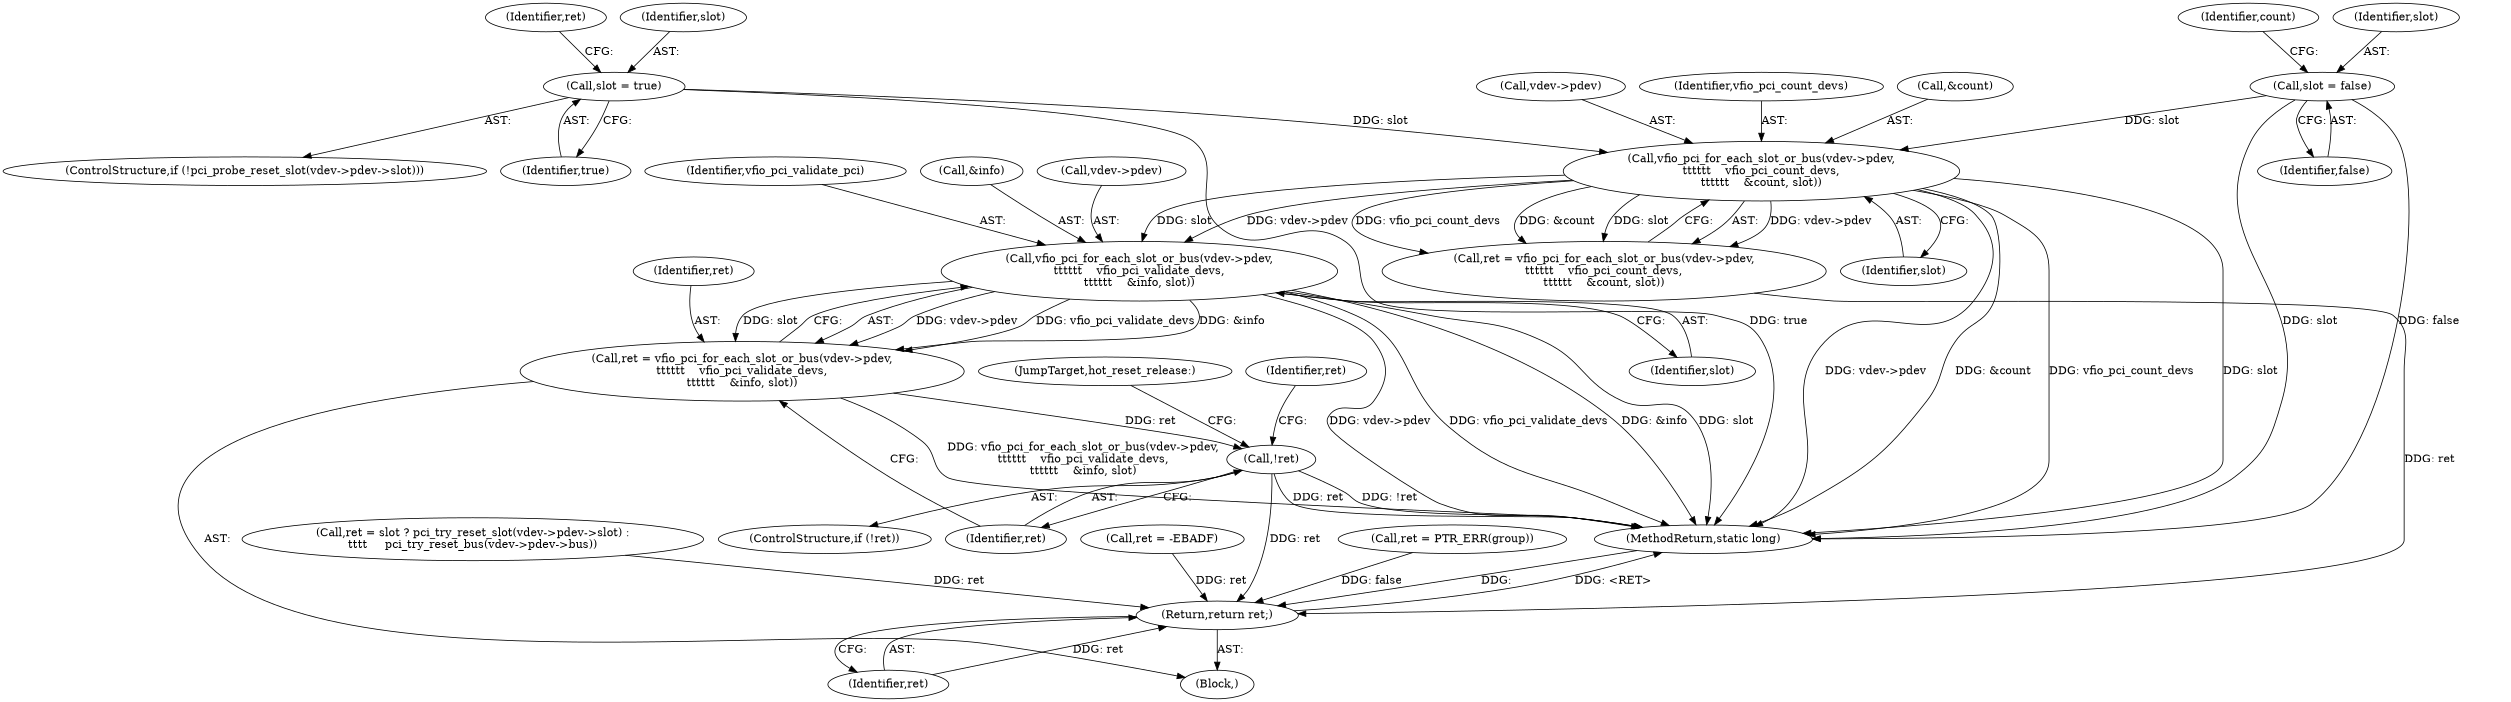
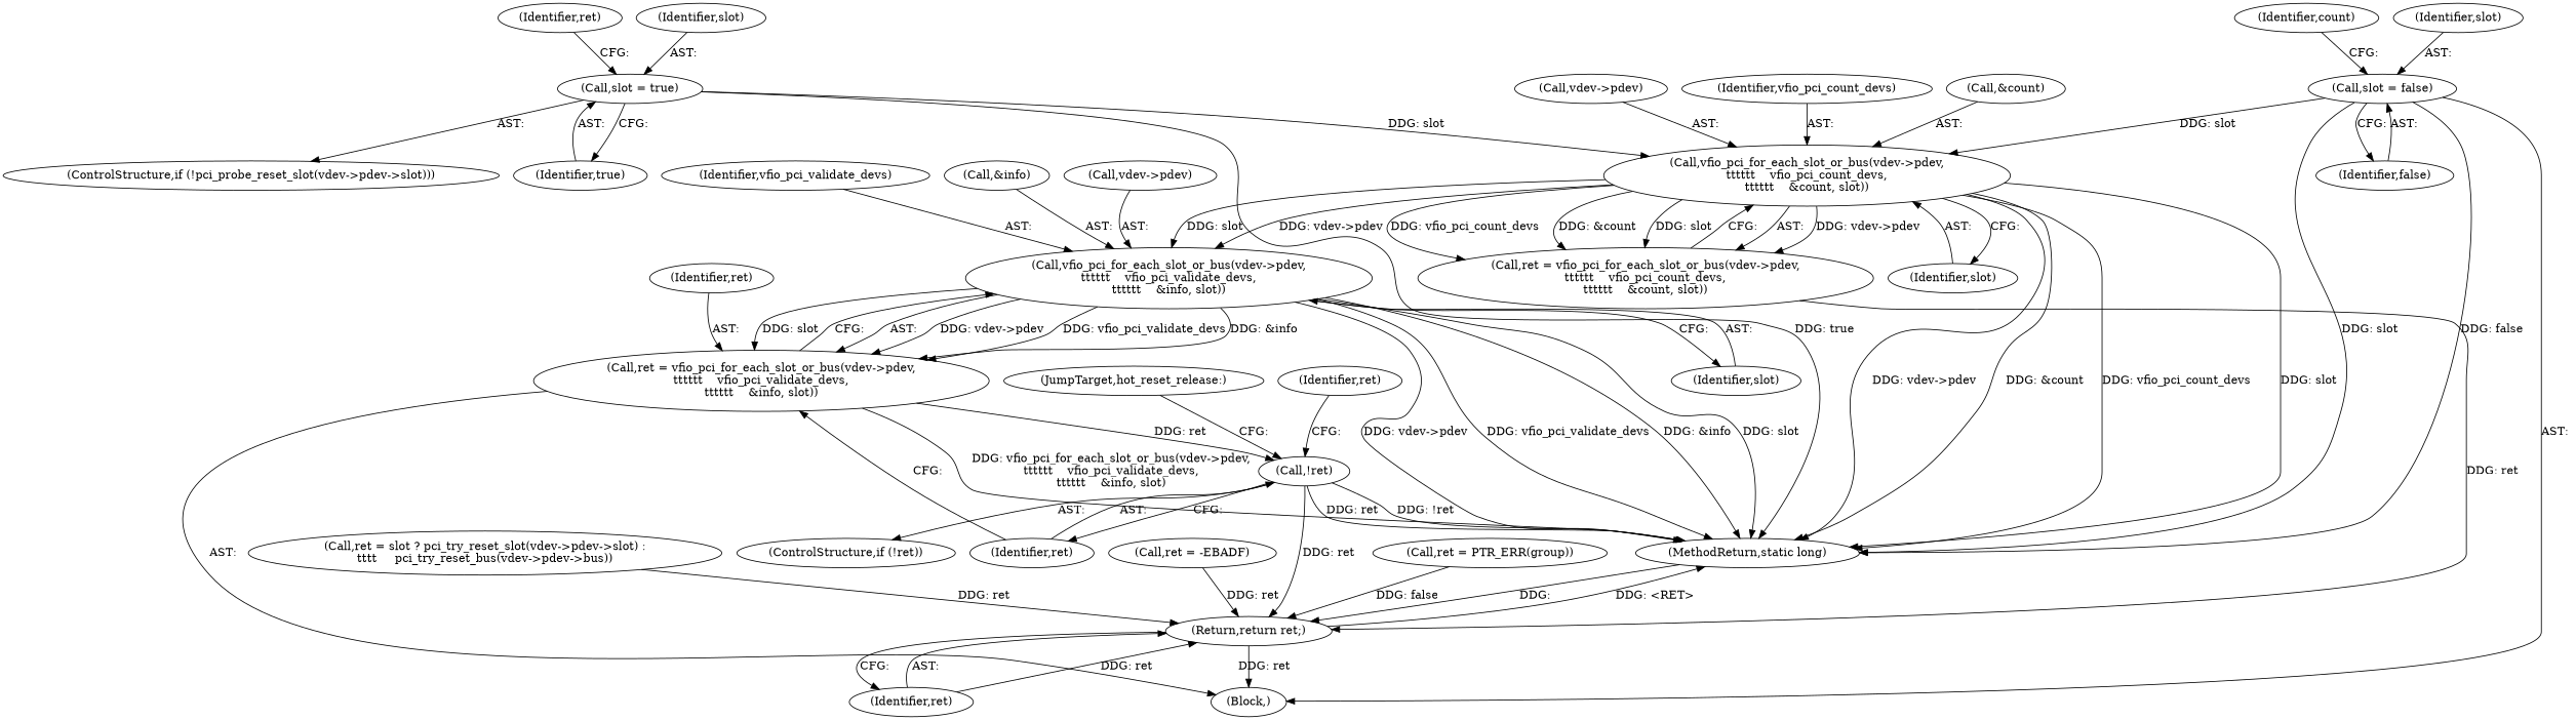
  digraph {
    n1 [label="(Call,vfio_pci_for_each_slot_or_bus(vdev->pdev,\n\t\t\t\t\t\t    vfio_pci_validate_devs,\n\t\t\t\t\t\t    &info, slot))"]
    n2 [label="(Call,ret = vfio_pci_for_each_slot_or_bus(vdev->pdev,\n\t\t\t\t\t\t    vfio_pci_validate_devs,\n\t\t\t\t\t\t    &info, slot))"]
    n3 [label="(Identifier,slot)"]
    n4 [label="(MethodReturn,static long)"]
    n5 [label="(Block,)"]
    n6 [label="(Call,!ret)"]
    n7 [label="(Return,return ret;)"]
    n8 [label="(Call,vfio_pci_for_each_slot_or_bus(vdev->pdev,\n\t\t\t\t\t\t    vfio_pci_count_devs,\n\t\t\t\t\t\t    &count, slot))"]
    n9 [label="(Identifier,slot)"]
    n10 [label="(Call,ret = vfio_pci_for_each_slot_or_bus(vdev->pdev,\n\t\t\t\t\t\t    vfio_pci_count_devs,\n\t\t\t\t\t\t    &count, slot))"]
    n11 [label="(Call,slot = true)"]
    n12 [label="(ControlStructure,if (!pci_probe_reset_slot(vdev->pdev->slot)))"]
    n13 [label="(Identifier,true)"]
    n14 [label="(Call,slot = false)"]
    n15 [label="(Identifier,false)"]
    n16 [label="(Identifier,ret)"]
    n17 [label="(ControlStructure,if (!ret))"]
    n18 [label="(Identifier,ret)"]
    n19 [label="(Call,ret = PTR_ERR(group))"]
    n20 [label="(Identifier,vfio_pci_count_devs)"]
    n21 [label="(Call,ret = slot ? pci_try_reset_slot(vdev->pdev->slot) :\n\t\t\t\t     pci_try_reset_bus(vdev->pdev->bus))"]
-   n22 [label="(Identifier,vfio_pci_validate_pci)"]
+   n22 [label="(Identifier,vfio_pci_validate_devs)"]
    n23 [label="(Identifier,count)"]
    n24 [label="(Identifier,ret)"]
    n25 [label="(Identifier,ret)"]
    n26 [label="(Identifier,slot)"]
    n27 [label="(JumpTarget,hot_reset_release:)"]
    n28 [label="(Call,&count)"]
    n29 [label="(Call,vdev->pdev)"]
    n30 [label="(Call,ret = -EBADF)"]
    n31 [label="(Call,&info)"]
    n32 [label="(Identifier,ret)"]
    n33 [label="(Identifier,slot)"]
    n34 [label="(Call,vdev->pdev)"]
    n1 -> n2 [label="AST: "]
    n1 -> n2 [label="DDG: vdev->pdev"]
    n1 -> n2 [label="DDG: vfio_pci_validate_devs"]
    n1 -> n2 [label="DDG: &info"]
    n1 -> n2 [label="DDG: slot"]
    n1 -> n3 [label="CFG: "]
    n1 -> n4 [label="DDG: vdev->pdev"]
    n1 -> n4 [label="DDG: vfio_pci_validate_devs"]
    n1 -> n4 [label="DDG: &info"]
    n1 -> n4 [label="DDG: slot"]
    n2 -> n1 [label="CFG: "]
    n2 -> n4 [label="DDG: vfio_pci_for_each_slot_or_bus(vdev->pdev,\n\t\t\t\t\t\t    vfio_pci_validate_devs,\n\t\t\t\t\t\t    &info, slot)"]
    n2 -> n5 [label="AST: "]
    n2 -> n6 [label="DDG: ret"]
    n3 -> n1 [label="AST: "]
    n4 -> n7 [label="DDG: "]
    n6 -> n4 [label="DDG: ret"]
    n6 -> n4 [label="DDG: !ret"]
    n6 -> n7 [label="DDG: ret"]
    n6 -> n16 [label="CFG: "]
    n6 -> n17 [label="AST: "]
    n7 -> n4 [label="DDG: <RET>"]
-   n7 -> n5 [label="AST: "]
+   n7 -> n5 [label="DDG: ret"]
    n7 -> n18 [label="CFG: "]
    n8 -> n1 [label="DDG: vdev->pdev"]
    n8 -> n1 [label="DDG: slot"]
    n8 -> n4 [label="DDG: vdev->pdev"]
    n8 -> n4 [label="DDG: &count"]
    n8 -> n4 [label="DDG: vfio_pci_count_devs"]
    n8 -> n4 [label="DDG: slot"]
    n8 -> n9 [label="CFG: "]
    n8 -> n10 [label="AST: "]
    n8 -> n10 [label="DDG: vdev->pdev"]
    n8 -> n10 [label="DDG: vfio_pci_count_devs"]
    n8 -> n10 [label="DDG: &count"]
    n8 -> n10 [label="DDG: slot"]
    n9 -> n8 [label="AST: "]
    n10 -> n7 [label="DDG: ret"]
    n10 -> n8 [label="CFG: "]
    n11 -> n4 [label="DDG: true"]
    n11 -> n8 [label="DDG: slot"]
    n11 -> n12 [label="AST: "]
    n11 -> n13 [label="CFG: "]
    n13 -> n11 [label="AST: "]
    n14 -> n4 [label="DDG: false"]
    n14 -> n4 [label="DDG: slot"]
+   n14 -> n5 [label="AST: "]
    n14 -> n8 [label="DDG: slot"]
    n14 -> n15 [label="CFG: "]
    n15 -> n14 [label="AST: "]
    n16 -> n2 [label="CFG: "]
    n16 -> n6 [label="AST: "]
    n18 -> n7 [label="AST: "]
    n18 -> n7 [label="DDG: ret"]
    n19 -> n7 [label="DDG: false"]
    n20 -> n8 [label="AST: "]
    n21 -> n7 [label="DDG: ret"]
    n22 -> n1 [label="AST: "]
    n23 -> n14 [label="CFG: "]
    n24 -> n11 [label="CFG: "]
    n25 -> n6 [label="CFG: "]
    n26 -> n11 [label="AST: "]
    n27 -> n6 [label="CFG: "]
    n28 -> n8 [label="AST: "]
    n29 -> n8 [label="AST: "]
    n30 -> n7 [label="DDG: ret"]
    n31 -> n1 [label="AST: "]
    n32 -> n2 [label="AST: "]
    n33 -> n14 [label="AST: "]
    n34 -> n1 [label="AST: "]
  }
